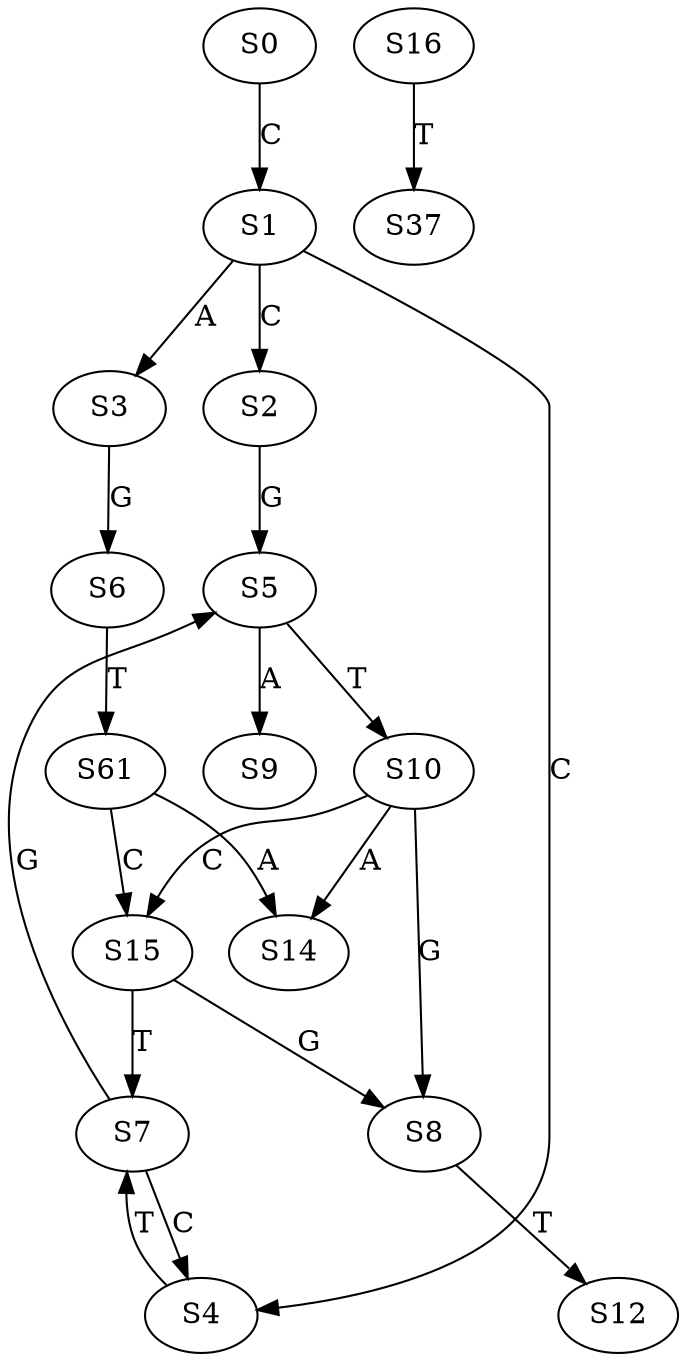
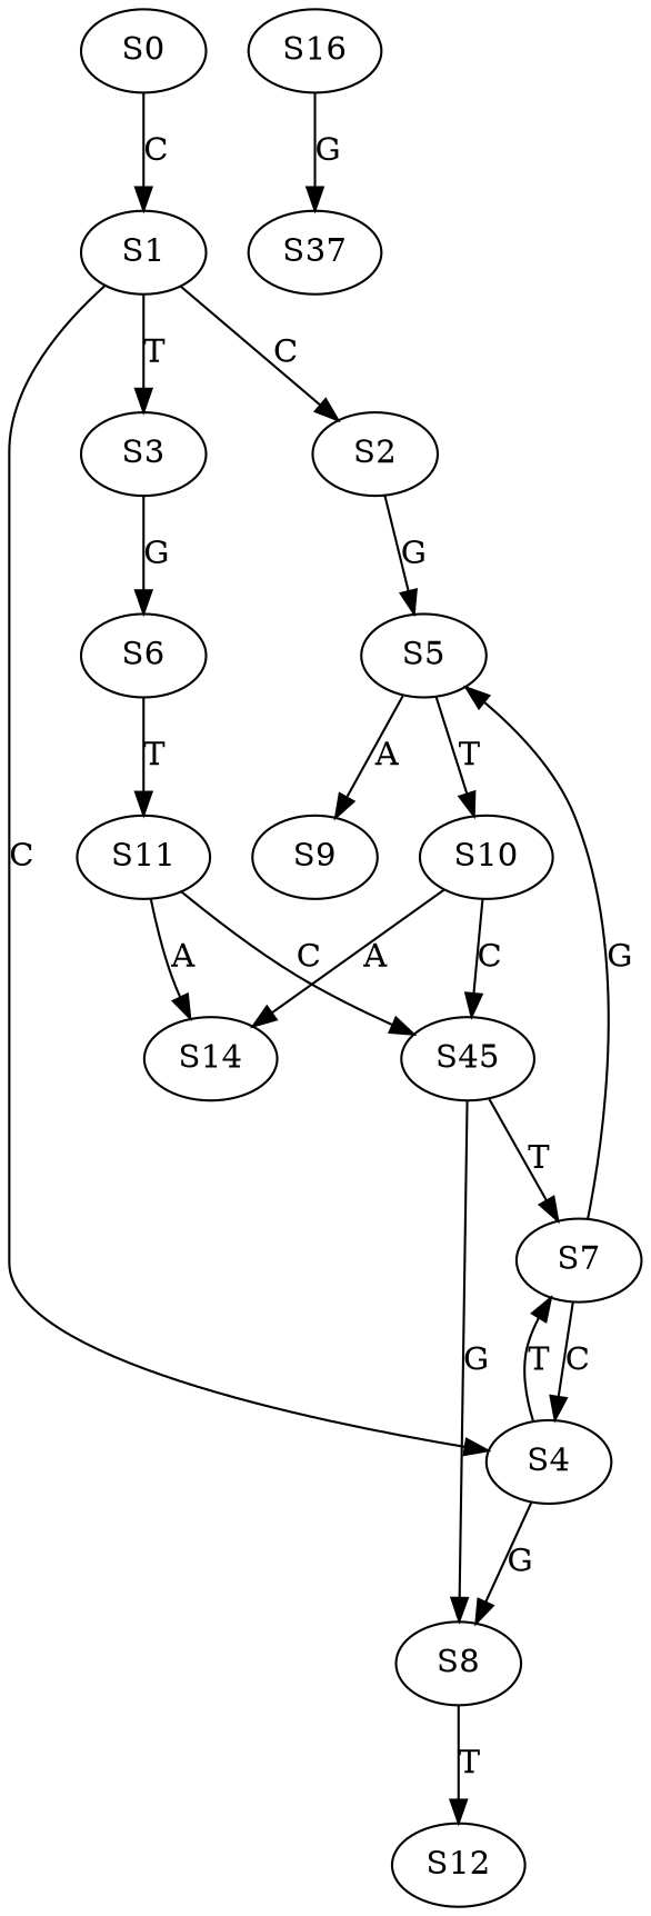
  strict digraph {
    S0
    S1
    S2
    S3
    S4
    S5
    S6
    S7
    S8
    S9
    S10
-   S11 [label=S61]
+   S11
    S12
    S14
-   S15
+   S15 [label=S45]
    n16 [label=S37]
    S16
    S0 -> S1 [label=C]
    S1 -> S2 [label=C]
-   S1 -> S3 [label=A]
+   S1 -> S3 [label=T]
    S1 -> S4 [label=C]
    S2 -> S5 [label=G]
    S3 -> S6 [label=G]
    S4 -> S7 [label=T]
-   S10 -> S8 [label=G]
+   S4 -> S8 [label=G]
    S5 -> S9 [label=A]
    S5 -> S10 [label=T]
    S6 -> S11 [label=T]
    S7 -> S4 [label=C]
    S7 -> S5 [label=G]
    S8 -> S12 [label=T]
    S10 -> S14 [label=A]
    S10 -> S15 [label=C]
    S11 -> S14 [label=A]
    S11 -> S15 [label=C]
    S15 -> S7 [label=T]
    S15 -> S8 [label=G]
-   S16 -> n16 [label=T]
+   S16 -> n16 [label=G]
  }
